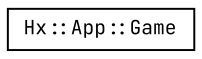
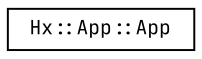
  digraph {
    rankdir=LR
    fontname="JetBrains Mono"
-   n1 [color=black fillcolor=white fontname="JetBrains Mono" fontsize=10 height=0.2 label="Hx::App::Game" shape=record style=filled width=0.4]
+   n1 [color=black fillcolor=white fontname="JetBrains Mono" fontsize=10 height=0.2 label="Hx::App::App" shape=record style=filled width=0.4]
  }
